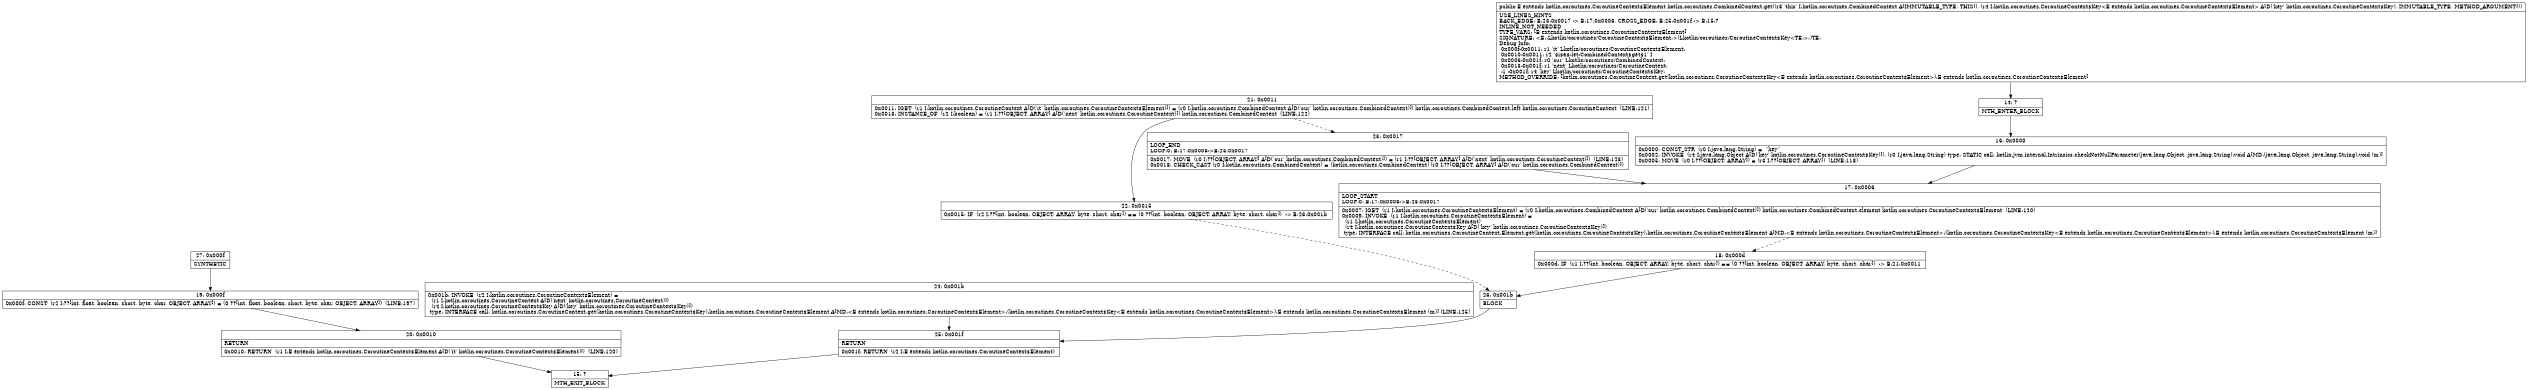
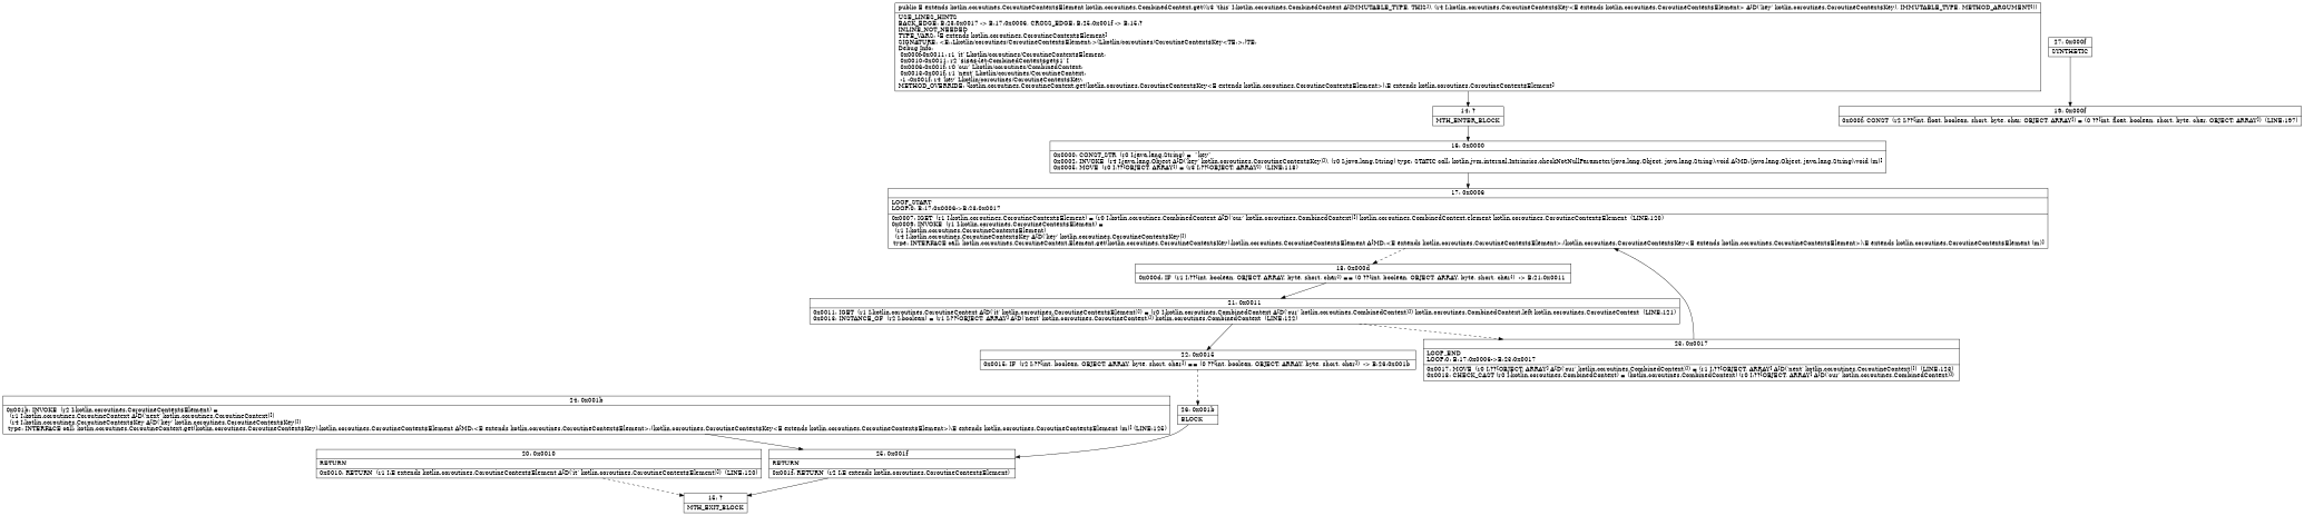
  digraph {
    node [shape=record]
    n1 [label="{14\:\ ?|MTH_ENTER_BLOCK\l}"]
    n2 [label="{16\:\ 0x0000|0x0000: CONST_STR  (r0 I:java.lang.String) =  \"key\" \l0x0002: INVOKE  (r4 I:java.lang.Object A[D('key' kotlin.coroutines.CoroutineContext$Key)]), (r0 I:java.lang.String) type: STATIC call: kotlin.jvm.internal.Intrinsics.checkNotNullParameter(java.lang.Object, java.lang.String):void A[MD:(java.lang.Object, java.lang.String):void (m)]\l0x0005: MOVE  (r0 I:??[OBJECT, ARRAY]) = (r3 I:??[OBJECT, ARRAY])  (LINE:118)\l}"]
    n3 [label="{17\:\ 0x0006|LOOP_START\lLOOP:0: B:17:0x0006\-\>B:23:0x0017\l|0x0007: IGET  (r1 I:kotlin.coroutines.CoroutineContext$Element) = (r0 I:kotlin.coroutines.CombinedContext A[D('cur' kotlin.coroutines.CombinedContext)]) kotlin.coroutines.CombinedContext.element kotlin.coroutines.CoroutineContext$Element  (LINE:120)\l0x0009: INVOKE  (r1 I:kotlin.coroutines.CoroutineContext$Element) = \l  (r1 I:kotlin.coroutines.CoroutineContext$Element)\l  (r4 I:kotlin.coroutines.CoroutineContext$Key A[D('key' kotlin.coroutines.CoroutineContext$Key)])\l type: INTERFACE call: kotlin.coroutines.CoroutineContext.Element.get(kotlin.coroutines.CoroutineContext$Key):kotlin.coroutines.CoroutineContext$Element A[MD:\<E extends kotlin.coroutines.CoroutineContext$Element\>:(kotlin.coroutines.CoroutineContext$Key\<E extends kotlin.coroutines.CoroutineContext$Element\>):E extends kotlin.coroutines.CoroutineContext$Element (m)]\l}"]
    n4 [label="{18\:\ 0x000d|0x000d: IF  (r1 I:??[int, boolean, OBJECT, ARRAY, byte, short, char]) == (0 ??[int, boolean, OBJECT, ARRAY, byte, short, char])  \-\> B:21:0x0011 \l}"]
    n5 [label="{21\:\ 0x0011|0x0011: IGET  (r1 I:kotlin.coroutines.CoroutineContext A[D('it' kotlin.coroutines.CoroutineContext$Element)]) = (r0 I:kotlin.coroutines.CombinedContext A[D('cur' kotlin.coroutines.CombinedContext)]) kotlin.coroutines.CombinedContext.left kotlin.coroutines.CoroutineContext  (LINE:121)\l0x0013: INSTANCE_OF  (r2 I:boolean) = (r1 I:??[OBJECT, ARRAY] A[D('next' kotlin.coroutines.CoroutineContext)]) kotlin.coroutines.CombinedContext  (LINE:122)\l}"]
    n6 [label="{22\:\ 0x0015|0x0015: IF  (r2 I:??[int, boolean, OBJECT, ARRAY, byte, short, char]) == (0 ??[int, boolean, OBJECT, ARRAY, byte, short, char])  \-\> B:26:0x001b \l}"]
    n7 [label="{23\:\ 0x0017|LOOP_END\lLOOP:0: B:17:0x0006\-\>B:23:0x0017\l|0x0017: MOVE  (r0 I:??[OBJECT, ARRAY] A[D('cur' kotlin.coroutines.CombinedContext)]) = (r1 I:??[OBJECT, ARRAY] A[D('next' kotlin.coroutines.CoroutineContext)])  (LINE:123)\l0x0018: CHECK_CAST (r0 I:kotlin.coroutines.CombinedContext) = (kotlin.coroutines.CombinedContext) (r0 I:??[OBJECT, ARRAY] A[D('cur' kotlin.coroutines.CombinedContext)]) \l}"]
    n8 [label="{27\:\ 0x000f|SYNTHETIC\l}"]
    n9 [label="{19\:\ 0x000f|0x000f: CONST  (r2 I:??[int, float, boolean, short, byte, char, OBJECT, ARRAY]) = (0 ??[int, float, boolean, short, byte, char, OBJECT, ARRAY])  (LINE:197)\l}"]
    n10 [label="{26\:\ 0x001b|BLOCK\l}"]
    n11 [label="{25\:\ 0x001f|RETURN\l|0x001f: RETURN  (r2 I:E extends kotlin.coroutines.CoroutineContext$Element) \l}"]
    n12 [label="{24\:\ 0x001b|0x001b: INVOKE  (r2 I:kotlin.coroutines.CoroutineContext$Element) = \l  (r1 I:kotlin.coroutines.CoroutineContext A[D('next' kotlin.coroutines.CoroutineContext)])\l  (r4 I:kotlin.coroutines.CoroutineContext$Key A[D('key' kotlin.coroutines.CoroutineContext$Key)])\l type: INTERFACE call: kotlin.coroutines.CoroutineContext.get(kotlin.coroutines.CoroutineContext$Key):kotlin.coroutines.CoroutineContext$Element A[MD:\<E extends kotlin.coroutines.CoroutineContext$Element\>:(kotlin.coroutines.CoroutineContext$Key\<E extends kotlin.coroutines.CoroutineContext$Element\>):E extends kotlin.coroutines.CoroutineContext$Element (m)] (LINE:125)\l}"]
    n13 [label="{15\:\ ?|MTH_EXIT_BLOCK\l}"]
    n14 [label="{20\:\ 0x0010|RETURN\l|0x0010: RETURN  (r1 I:E extends kotlin.coroutines.CoroutineContext$Element A[D('it' kotlin.coroutines.CoroutineContext$Element)])  (LINE:120)\l}"]
    n15 [label="{public E extends kotlin.coroutines.CoroutineContext$Element kotlin.coroutines.CombinedContext.get((r3 'this' I:kotlin.coroutines.CombinedContext A[IMMUTABLE_TYPE, THIS]), (r4 I:kotlin.coroutines.CoroutineContext$Key\<E extends kotlin.coroutines.CoroutineContext$Element\> A[D('key' kotlin.coroutines.CoroutineContext$Key), IMMUTABLE_TYPE, METHOD_ARGUMENT]))  | USE_LINES_HINTS\lBACK_EDGE: B:23:0x0017 \-\> B:17:0x0006, CROSS_EDGE: B:25:0x001f \-\> B:15:?\lINLINE_NOT_NEEDED\lTYPE_VARS: [E extends kotlin.coroutines.CoroutineContext$Element]\lSIGNATURE: \<E::Lkotlin\/coroutines\/CoroutineContext$Element;\>(Lkotlin\/coroutines\/CoroutineContext$Key\<TE;\>;)TE;\lDebug Info:\l  0x000f\-0x0011: r1 'it' Lkotlin\/coroutines\/CoroutineContext$Element;\l  0x0010\-0x0011: r2 '$i$a$\-let\-CombinedContext$get$1' I\l  0x0006\-0x001f: r0 'cur' Lkotlin\/coroutines\/CombinedContext;\l  0x0013\-0x001f: r1 'next' Lkotlin\/coroutines\/CoroutineContext;\l  \-1 \-0x001f: r4 'key' Lkotlin\/coroutines\/CoroutineContext$Key;\lMETHOD_OVERRIDE: [kotlin.coroutines.CoroutineContext.get(kotlin.coroutines.CoroutineContext$Key\<E extends kotlin.coroutines.CoroutineContext$Element\>):E extends kotlin.coroutines.CoroutineContext$Element]\l}"]
    n1 -> n2
    n2 -> n3
    n3 -> n4 [style=dashed]
-   n4 -> n10
+   n4 -> n5
    n5 -> n6
    n5 -> n7 [style=dashed]
    n6 -> n10 [style=dashed]
    n7 -> n3
    n8 -> n9
-   n9 -> n14
    n10 -> n11
    n11 -> n13
    n12 -> n11
-   n14 -> n13
+   n14 -> n13 [style=dashed]
    n15 -> n1
  }
